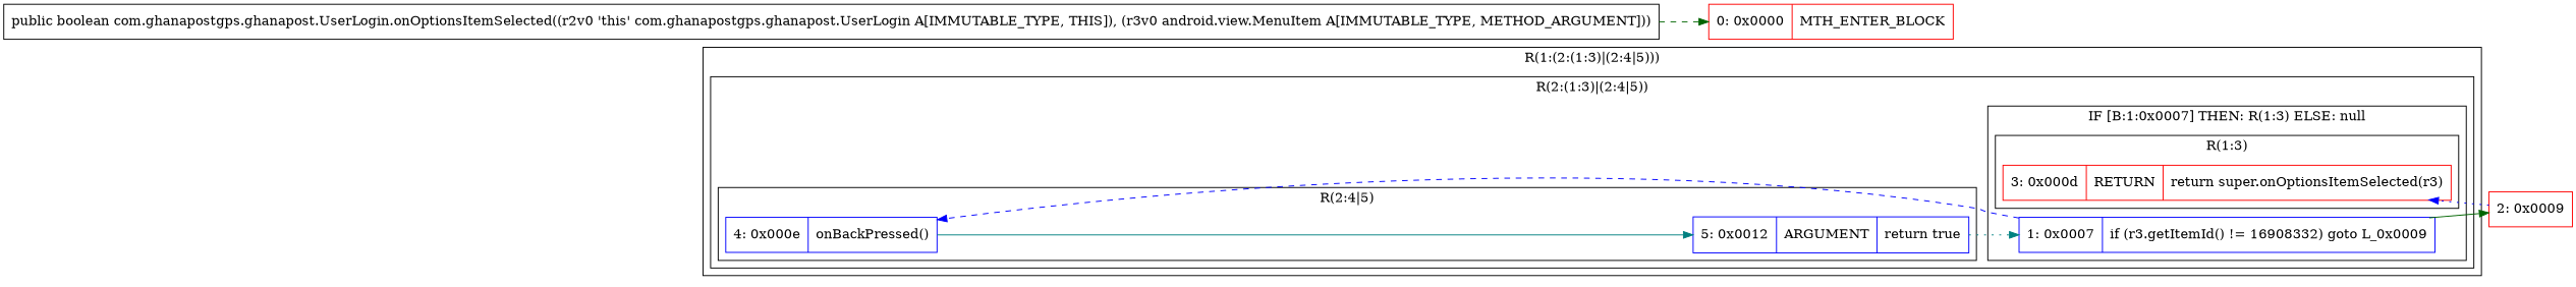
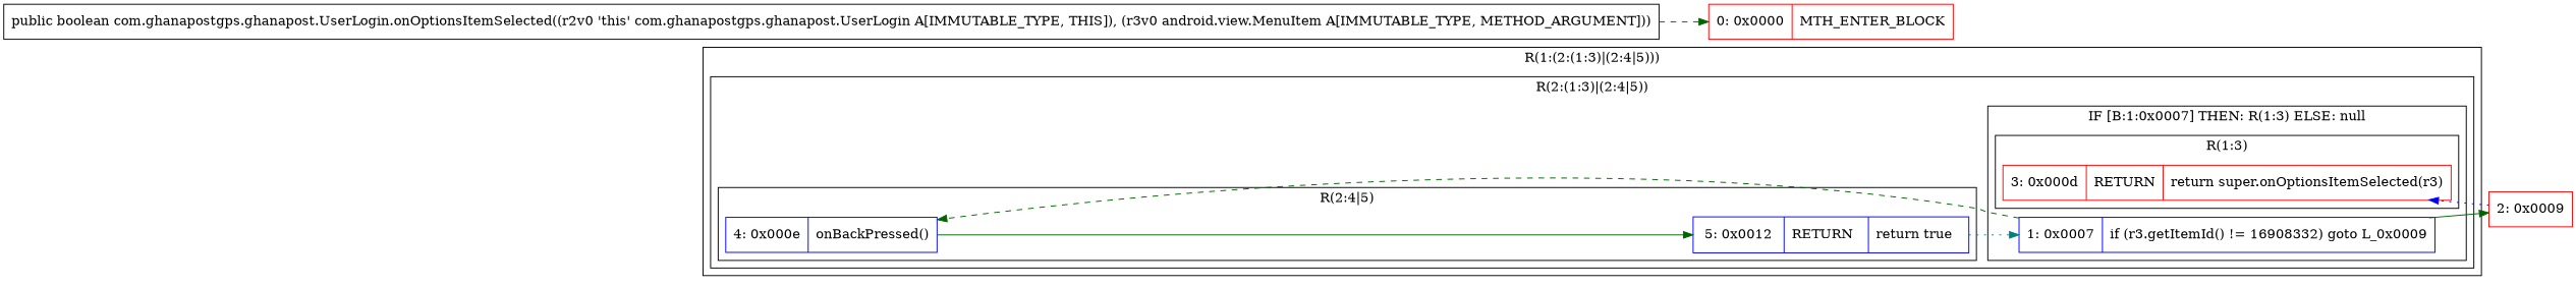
  digraph {
    rankdir=LR
    node [color=red shape=record]
    edge [color=blue style=dashed]
    n1 [label="{3\:\ 0x000d|RETURN\l|return super.onOptionsItemSelected(r3)\l}"]
    n2 [color=blue label="{1\:\ 0x0007|if (r3.getItemId() != 16908332) goto L_0x0009\l}"]
    n3 [color=blue label="{4\:\ 0x000e|onBackPressed()\l}"]
-   n4 [color=blue label="{5\:\ 0x0012|ARGUMENT\l|return true\l}"]
+   n4 [color=blue label="{5\:\ 0x0012|RETURN\l|return true\l}"]
    n5 [label="{2\:\ 0x0009}"]
    n6 [label="{0\:\ 0x0000|MTH_ENTER_BLOCK\l}"]
    n7 [label="{public boolean com.ghanapostgps.ghanapost.UserLogin.onOptionsItemSelected((r2v0 'this' com.ghanapostgps.ghanapost.UserLogin A[IMMUTABLE_TYPE, THIS]), (r3v0 android.view.MenuItem A[IMMUTABLE_TYPE, METHOD_ARGUMENT])) }" color=""]
    subgraph cluster_1 {
      label="R(1:(2:(1:3)|(2:4|5)))"
      subgraph cluster_2 {
        label="R(2:(1:3)|(2:4|5))"
        subgraph cluster_3 {
          label="IF [B:1:0x0007] THEN: R(1:3) ELSE: null"
          n2
          subgraph cluster_4 {
            label="R(1:3)"
            n1
          }
        }
        subgraph cluster_5 {
          label="R(2:4|5)"
          n3
          n4
        }
      }
    }
-   n2 -> n3
+   n2 -> n3 [color=darkgreen]
    n2 -> n5 [color=darkgreen style=solid]
-   n3 -> n4 [color=teal style=solid]
+   n3 -> n4 [color=darkgreen style=solid]
    n4 -> n2 [color=teal style=dotted]
    n5 -> n1 [style=dotted]
    n7 -> n6 [color=darkgreen]
  }
